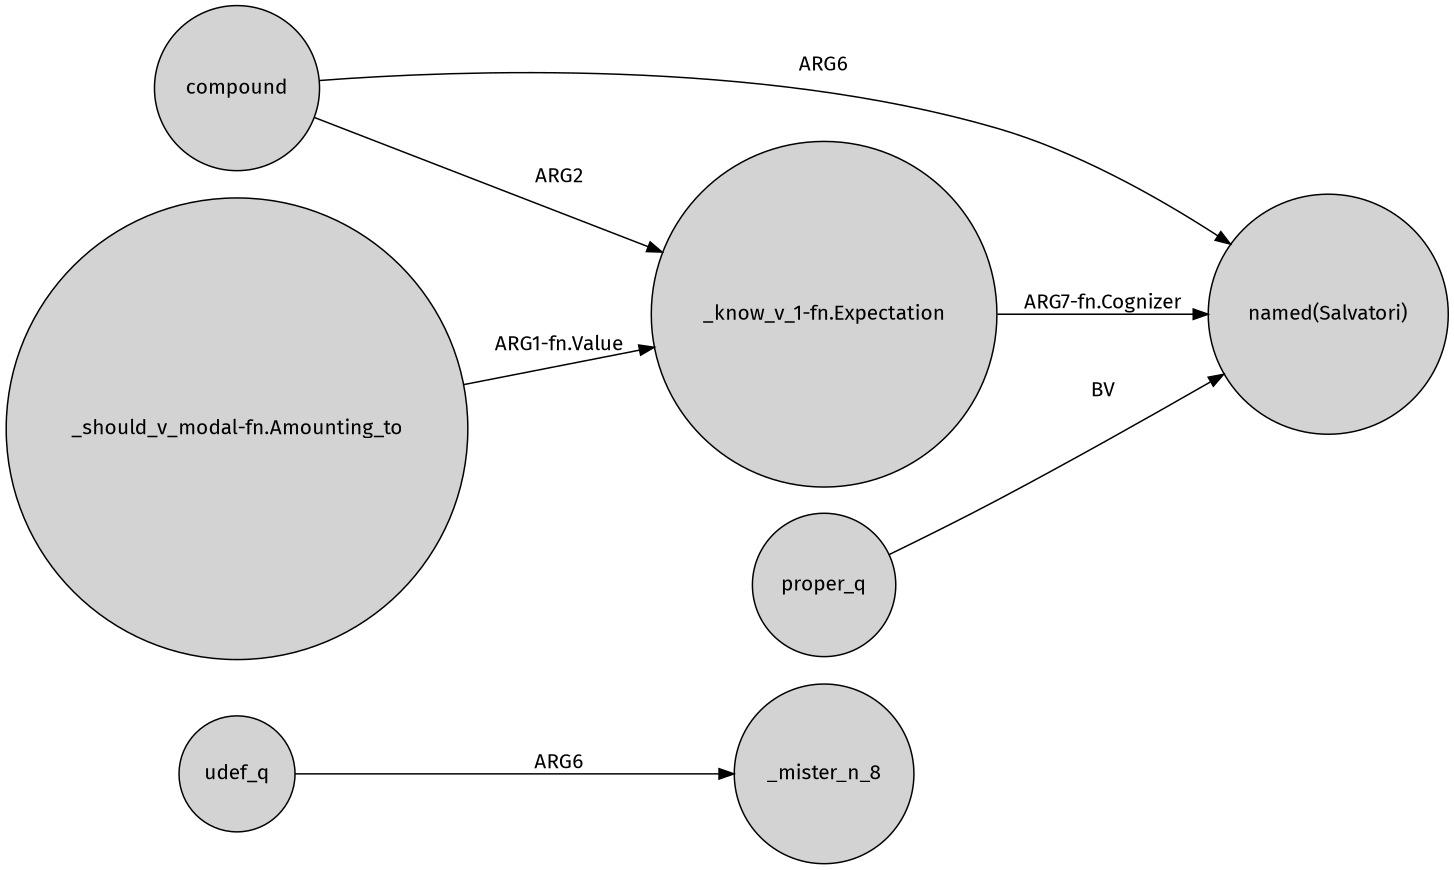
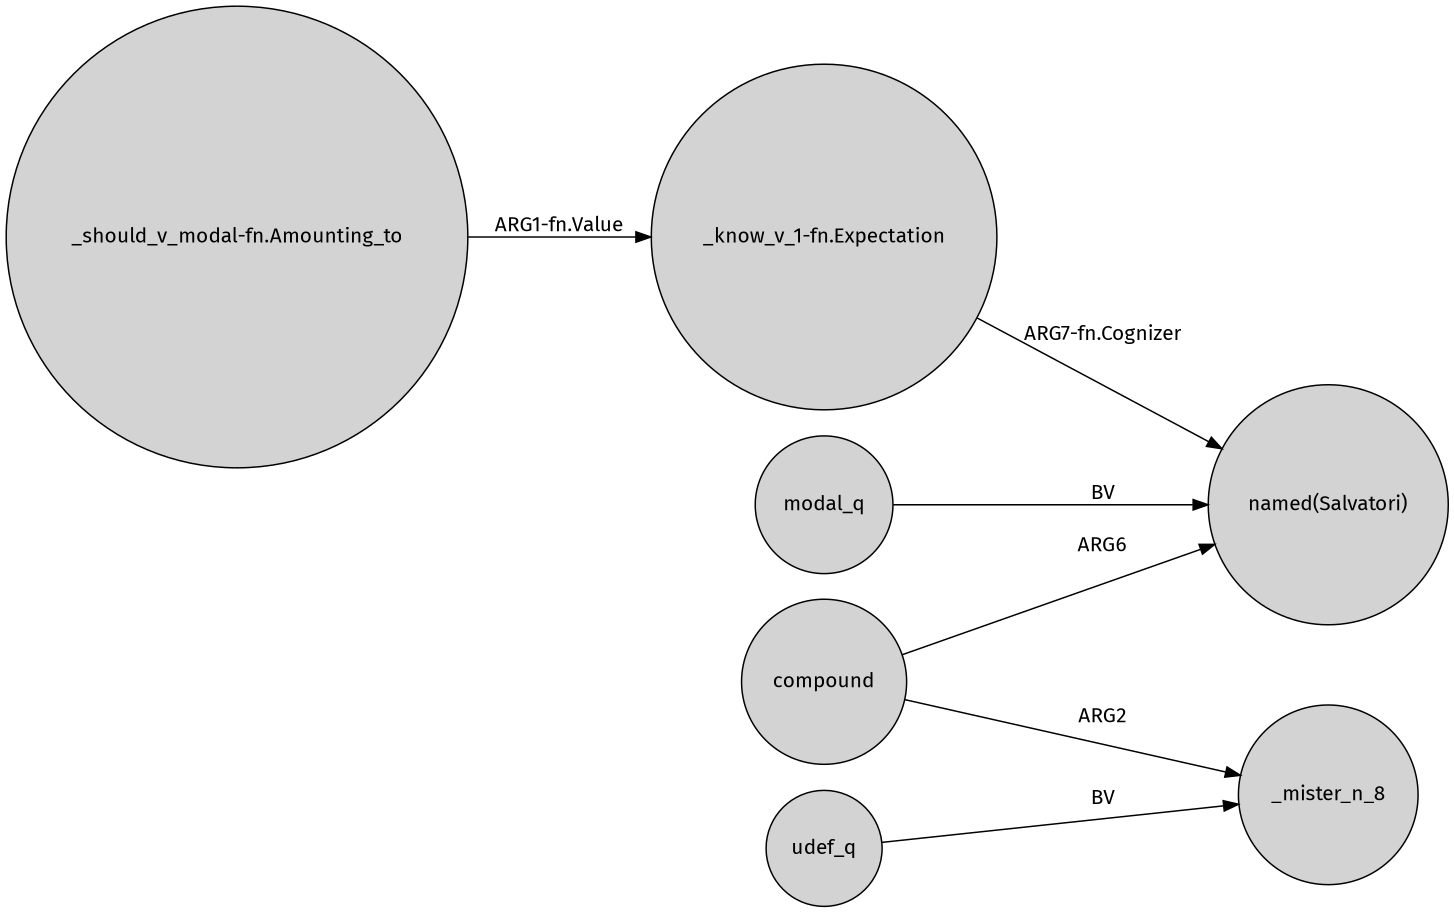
  digraph {
    fontname="Fira Sans"
    rankdir=LR
    node [fontname="Fira Sans" shape=circle style=filled]
    edge [fontname="Fira Sans"]
    n1 [label=_mister_n_8]
    compound
    "named(Salvatori)"
    "_know_v_1-fn.Expectation"
    udef_q
-   proper_q
+   proper_q [label=modal_q]
    "_should_v_modal-fn.Amounting_to"
-   compound -> "_know_v_1-fn.Expectation" [label=ARG2]
+   compound -> n1 [label=ARG2]
    compound -> "named(Salvatori)" [label=ARG6]
    "_know_v_1-fn.Expectation" -> "named(Salvatori)" [label="ARG7-fn.Cognizer"]
-   udef_q -> n1 [label=ARG6]
+   udef_q -> n1 [label=BV]
    proper_q -> "named(Salvatori)" [label=BV]
    "_should_v_modal-fn.Amounting_to" -> "_know_v_1-fn.Expectation" [label="ARG1-fn.Value"]
  }
